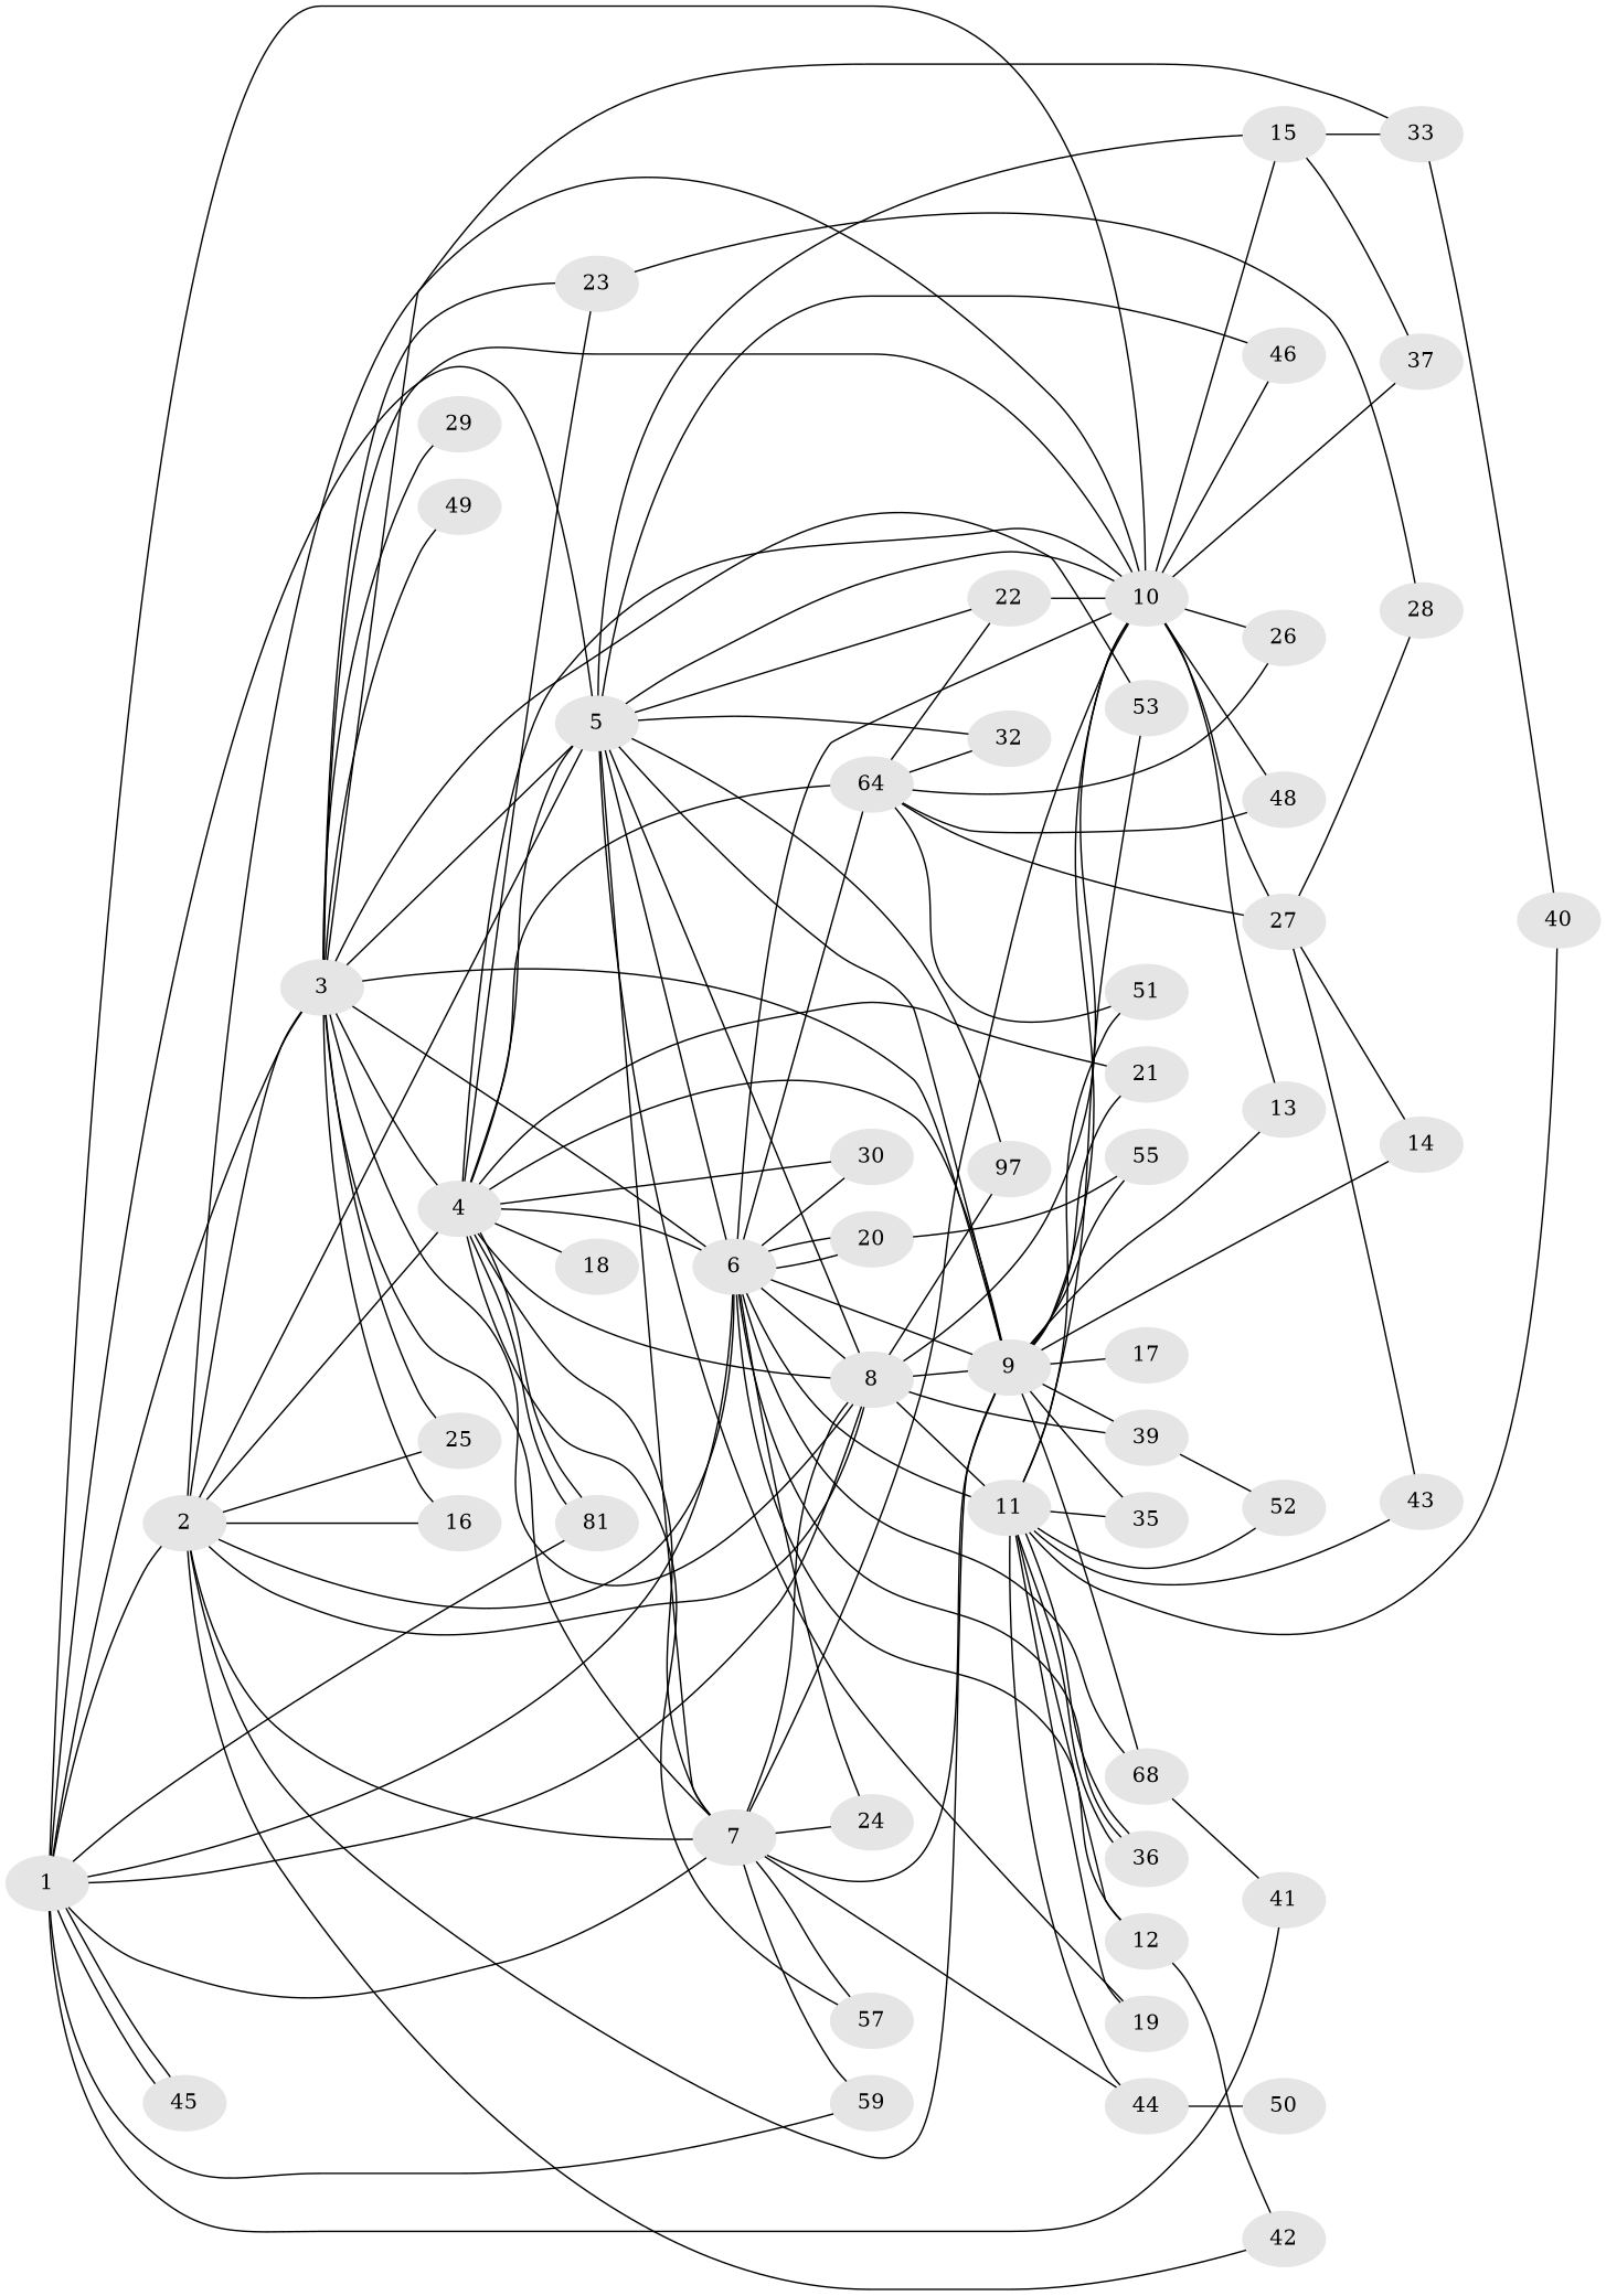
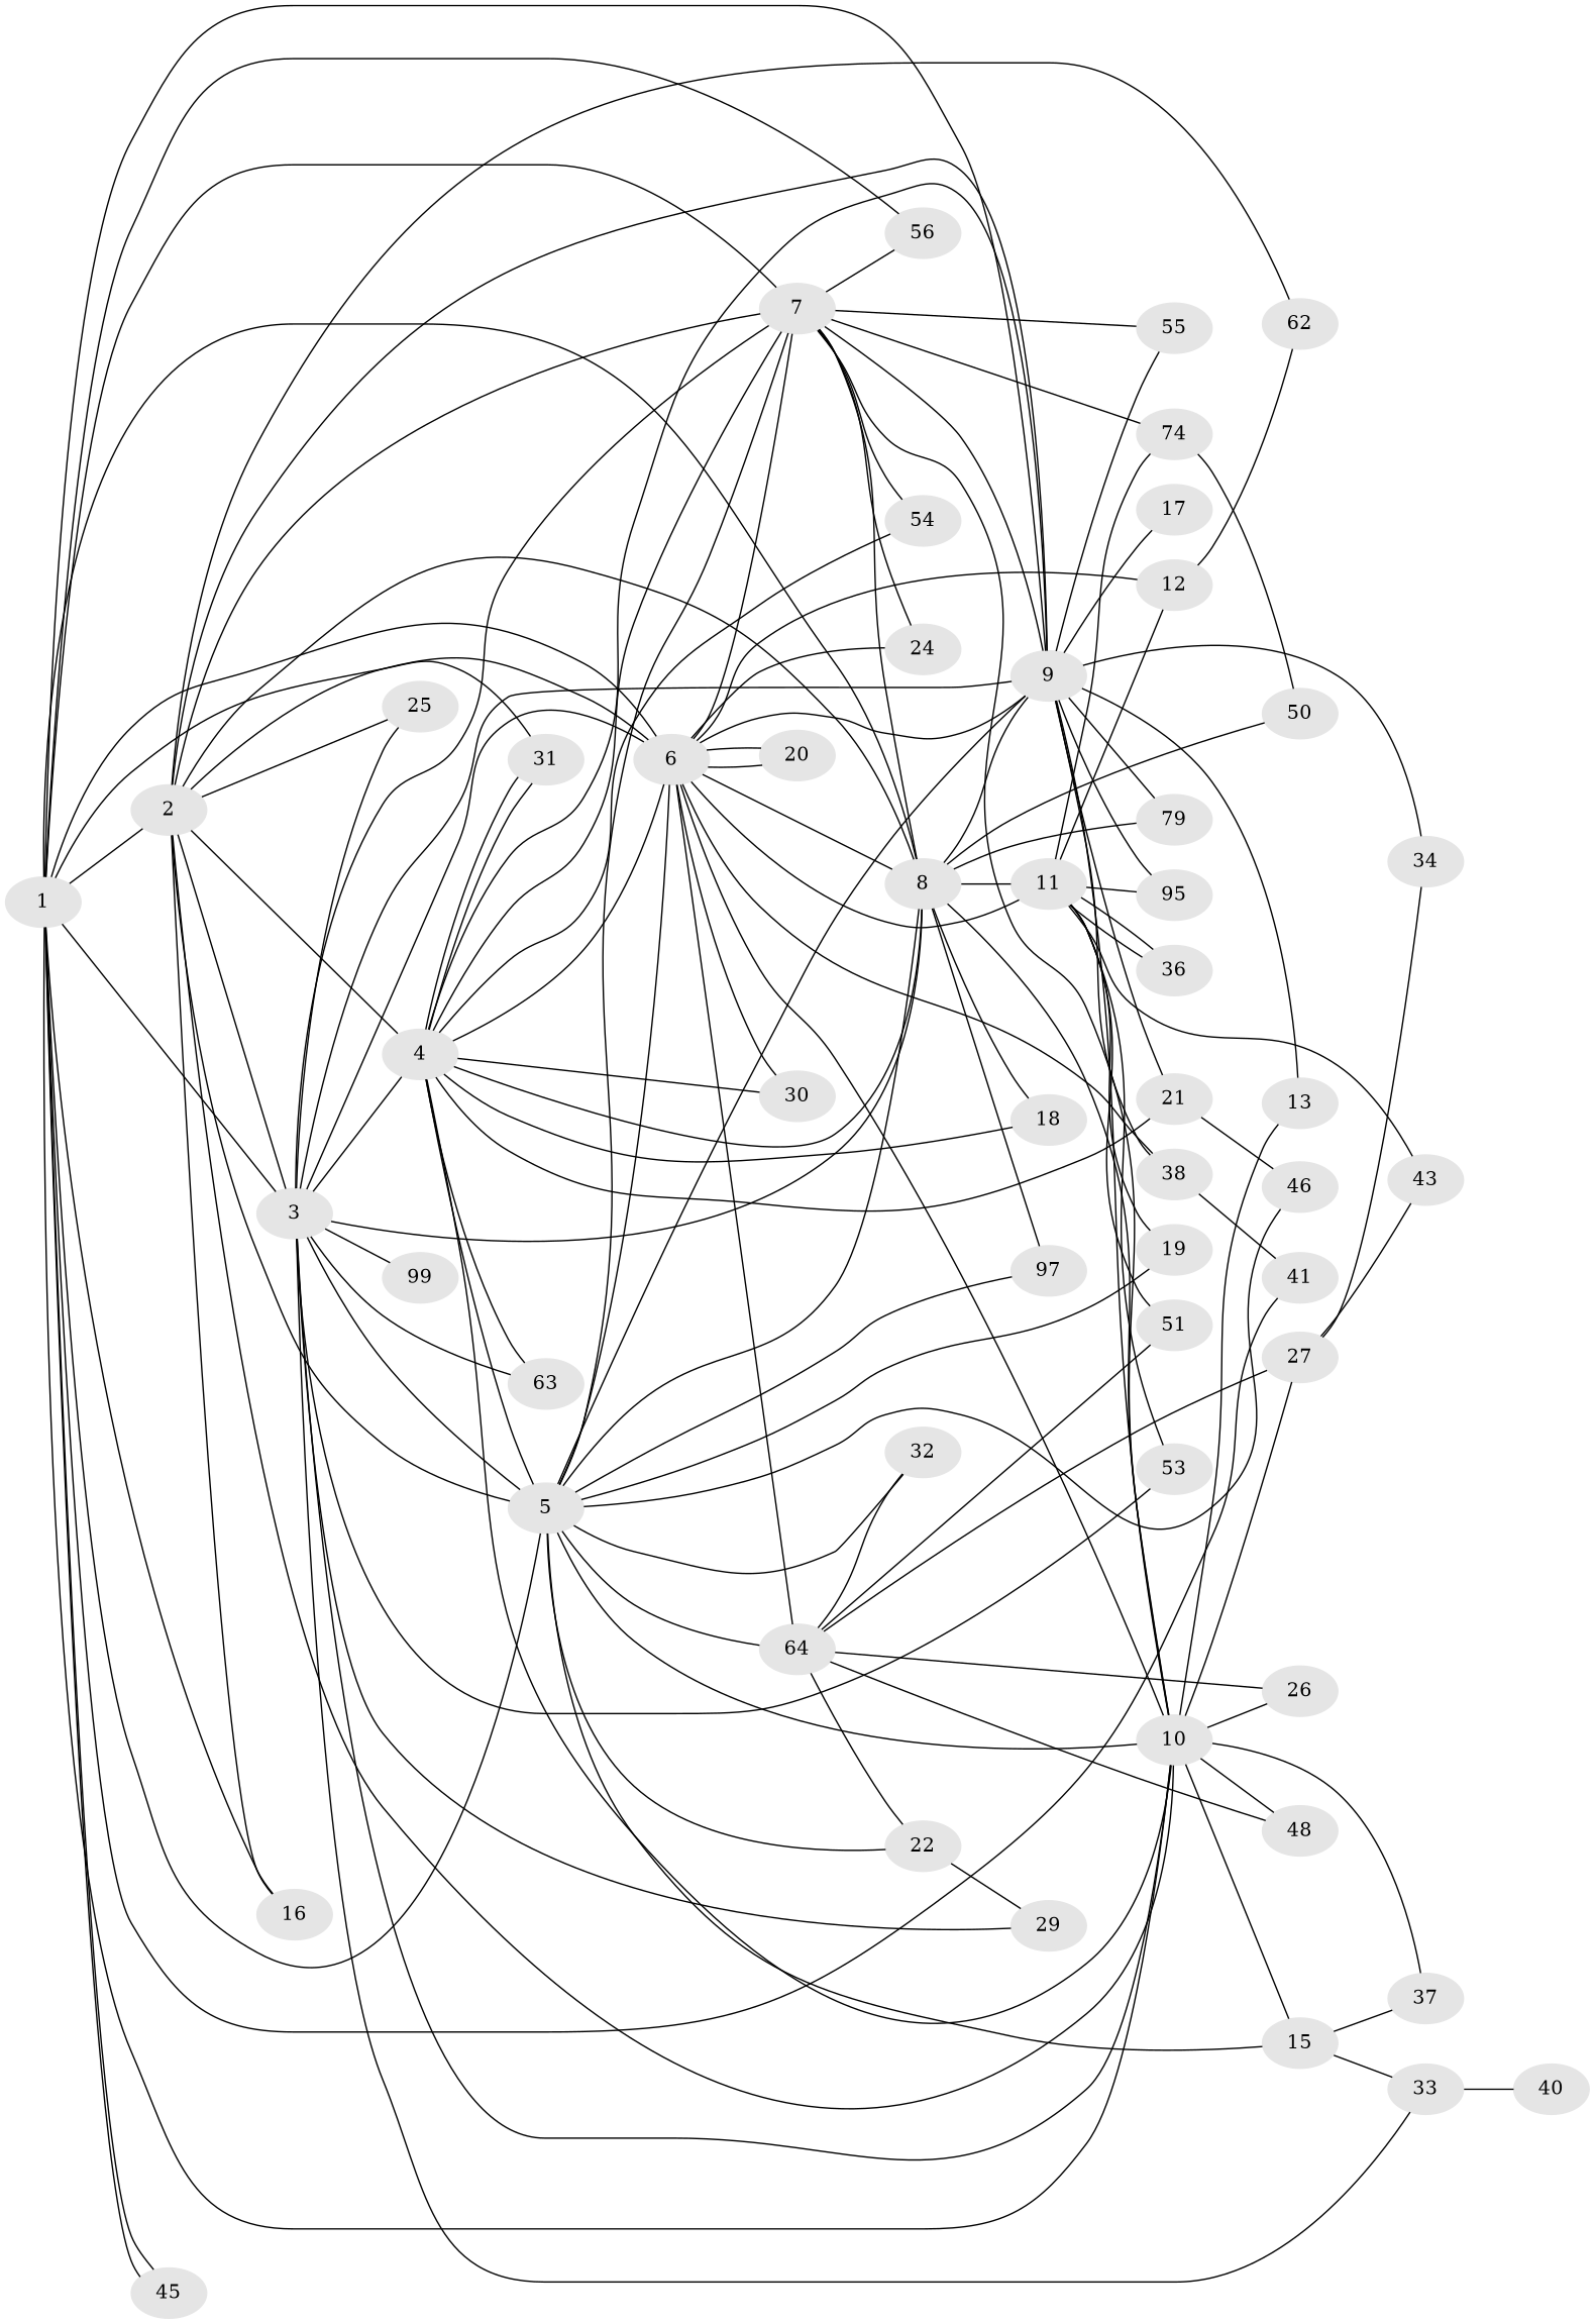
  graph {
    rankdir=LR
    node [color=gray90 style=filled]
    1
    2
    3
    5
    6
    7
    8
    9
    10
    16
    41
    45
-   56 [label=59]
-   31 [label=81]
+   56
+   31
    4
    25
-   42
-   23
+   42 [label=62]
+   23 [label=63]
    29
    33
-   49
+   49 [label=99]
    53
    n23 [label=64]
    18
    21
    30
-   54 [label=57]
+   54
    15
    19
    22
    32
    46
    n33 [label=97]
    11
    12
    20
    24
-   38 [label=68]
-   44
+   38
+   44 [label=74]
    55
-   39
+   39 [label=79]
    50
    17
    13
-   34 [label=14]
-   35
+   34
+   35 [label=95]
    26
    27
    37
    48
-   28
    40
    51
    36
    43
-   52
    1 -- 2
    1 -- 3
    1 -- 5
    1 -- 6
    1 -- 7
    1 -- 8
+   1 -- 9
    1 -- 10
-   3 -- 16
+   1 -- 16
    1 -- 41
    1 -- 45
    1 -- 45
    1 -- 56
    1 -- 31
    2 -- 3
    2 -- 5
    2 -- 6
    2 -- 7
    2 -- 8
    2 -- 9
    2 -- 10
    2 -- 16
    2 -- 4
    2 -- 25
    2 -- 42
    3 -- 5
    3 -- 6
    3 -- 7
    3 -- 8
    3 -- 9
    3 -- 10
    3 -- 4
    3 -- 25
    3 -- 23
    3 -- 29
    3 -- 33
    3 -- 49
    3 -- 53
    5 -- 6
    5 -- 7
    5 -- 8
    5 -- 9
    5 -- 10
    5 -- 15
    5 -- 19
    5 -- 22
    5 -- 32
    5 -- 46
    5 -- n33
-   6 -- 36
+   6 -- 7
    6 -- 8
    6 -- 9
    6 -- 10
    6 -- n23
    6 -- 30
    6 -- 11
    6 -- 12
    6 -- 20
    6 -- 20
    6 -- 24
    6 -- 38
    7 -- 8
    7 -- 9
    7 -- 10
    7 -- 56
    7 -- 54
    7 -- 24
    7 -- 44
-   20 -- 55
+   7 -- 55
    8 -- 9
    8 -- 10
+   8 -- 18
    8 -- n33
    8 -- 11
    8 -- 39
+   8 -- 50
    9 -- 10
    9 -- 21
    9 -- 38
    9 -- 55
    9 -- 39
    9 -- 17
    9 -- 13
    9 -- 34
    9 -- 35
    10 -- 15
-   10 -- 46
+   21 -- 46
    10 -- 13
    10 -- 26
    10 -- 27
    10 -- 37
    10 -- 48
    4 -- 5
    4 -- 6
    4 -- 7
    4 -- 8
    4 -- 9
    4 -- 10
    4 -- 31
    4 -- 31
    4 -- 23
-   4 -- n23
+   5 -- n23
    4 -- 18
    4 -- 21
    4 -- 30
    4 -- 54
-   23 -- 28
    33 -- 40
    n23 -- 22
    n23 -- 32
    n23 -- 26
    n23 -- 27
    n23 -- 48
    n23 -- 51
    15 -- 33
    15 -- 37
-   22 -- 10
+   22 -- 29
    11 -- 53
    11 -- 19
    11 -- 12
    11 -- 44
    11 -- 35
-   11 -- 40
    11 -- 51
    11 -- 36
    11 -- 36
    11 -- 43
-   11 -- 52
    12 -- 42
    38 -- 41
    44 -- 50
-   39 -- 52
    27 -- 34
-   27 -- 28
    27 -- 43
  }
